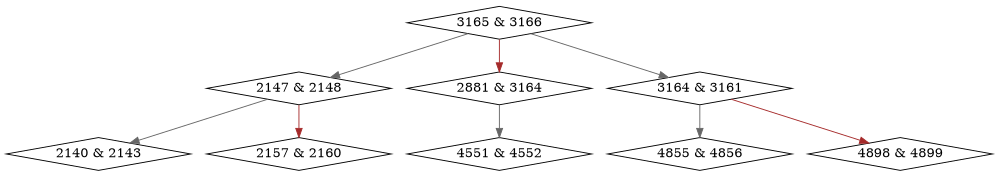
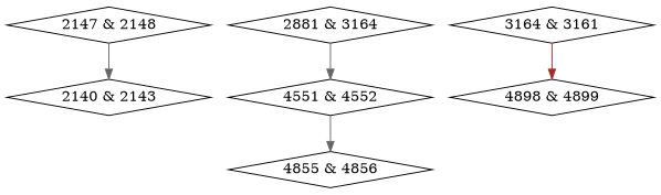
  digraph {
    node [shape=diamond]
    edge [color=gray40]
    n1 [label="2140 & 2143"]
    n2 [label="2147 & 2148"]
-   n3 [label="2157 & 2160"]
    n4 [label="2881 & 3164"]
    n5 [label="4551 & 4552"]
    n6 [label="3164 & 3161"]
    n7 [label="4855 & 4856"]
    n8 [label="4898 & 4899"]
-   n9 [label="3165 & 3166"]
    n2 -> n1
-   n2 -> n3 [color=brown]
    n4 -> n5
-   n6 -> n7
+   n5 -> n7
    n6 -> n8 [color=brown]
-   n9 -> n2
-   n9 -> n4 [color=brown]
-   n9 -> n6
  }
